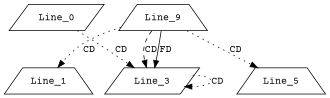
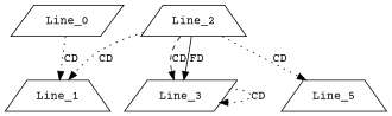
  digraph {
    fontname="Courier Prime"
    node [fontname="Courier Prime" shape=trapezium]
    edge [fontname="Courier Prime" style=dotted]
    Line_0 [shape=parallelogram]
    Line_1
-   Line_2 [label=Line_9]
+   Line_2
    Line_3 [shape=parallelogram]
    n5 [label=Line_5]
-   Line_0 -> Line_3 [label=CD]
+   Line_0 -> Line_1 [label=CD]
    Line_2 -> Line_1 [label=CD]
    Line_2 -> Line_3 [label=CD style=dashed]
    Line_2 -> Line_3 [label=FD style=solid]
    Line_2 -> n5 [label=CD]
    Line_3 -> Line_3 [label=CD]
  }
